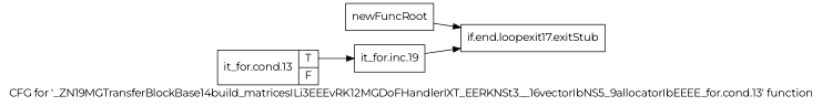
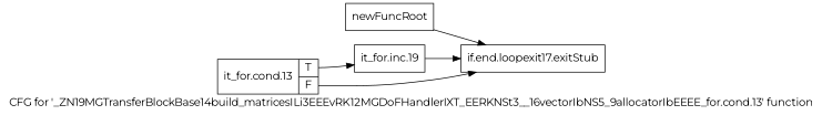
  digraph {
    fontname=Montserrat
    label="CFG for '_ZN19MGTransferBlockBase14build_matricesILi3EEEvRK12MGDoFHandlerIXT_EERKNSt3__16vectorIbNS5_9allocatorIbEEEE_for.cond.13' function"
    rankdir=LR
    node [fontname=Montserrat shape=record]
    edge [fontname=Montserrat]
    n1 [label="{newFuncRoot}"]
    n2 [label="{if.end.loopexit17.exitStub}"]
    n3 [label="{it_for.cond.13|{<s0>T|<s1>F}}"]
    n4 [label="{it_for.inc.19}"]
    n1 -> n2
+   n3 -> n2 [tailport=s1]
    n3 -> n4 [tailport=s0]
    n4 -> n2
  }
